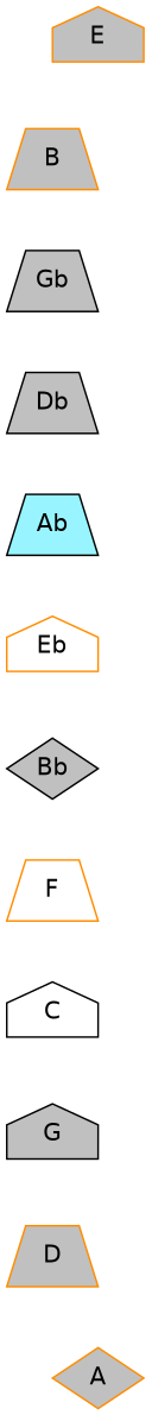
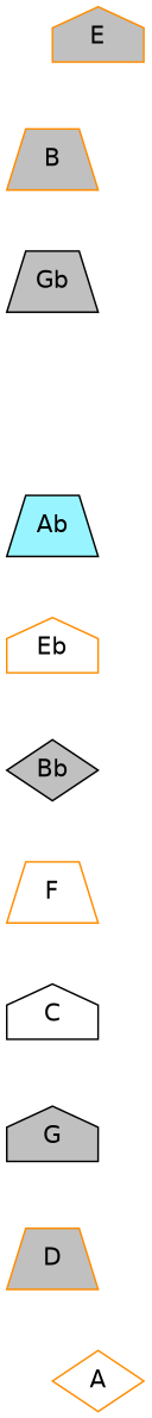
  graph {
    mindist=.1
    node [color=darkorange fillcolor=gray fontname=Helvetica margin=0 shape=trapezium style=filled]
    edge [style=invis]
    E [shape=house]
    B
    Gb [color=black]
-   Db [color=black]
    Ab [color=black fillcolor=cadetblue1]
    Eb [fillcolor=white shape=house]
    Bb [color=black shape=diamond]
    F [fillcolor=white]
    C [color=black fillcolor=white shape=house]
    G [color=black shape=house]
    D
-   A [shape=diamond]
+   A [fillcolor=white shape=diamond]
    subgraph sub_1 {
      E
      B
      Gb
-     Db
      Ab
      Eb
      Bb
      F
      C
      G
      D
      A
    }
    E -- B
    B -- Gb
-   Gb -- Db
-   Db -- Ab
    Ab -- Eb
    Eb -- Bb
    Bb -- F
    F -- C
    C -- G
    G -- D
    D -- A
    A -- E
  }
